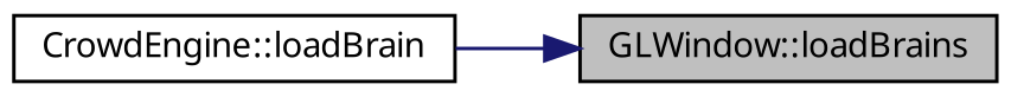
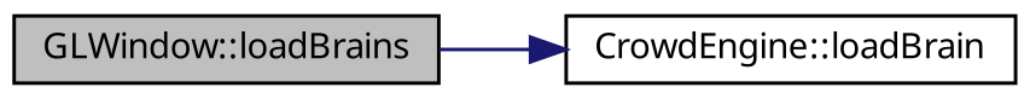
  digraph {
    rankdir=LR
    fontname="Noto Sans"
    node [color=black fontname="Noto Sans" fontsize=10 shape=record style=filled]
    n1 [fillcolor=grey75 fontcolor=black height=0.2 label="GLWindow::loadBrains" width=0.4]
    n2 [fillcolor=white height=0.2 label="CrowdEngine::loadBrain" width=0.4]
-   n2 -> n1 [color=midnightblue fontname="Noto Sans" fontsize=10 labelfontname=FreeSans labelfontsize=10 style=solid]
+   n1 -> n2 [color=midnightblue fontname="Noto Sans" fontsize=10 labelfontname=FreeSans labelfontsize=10 style=solid]
  }
